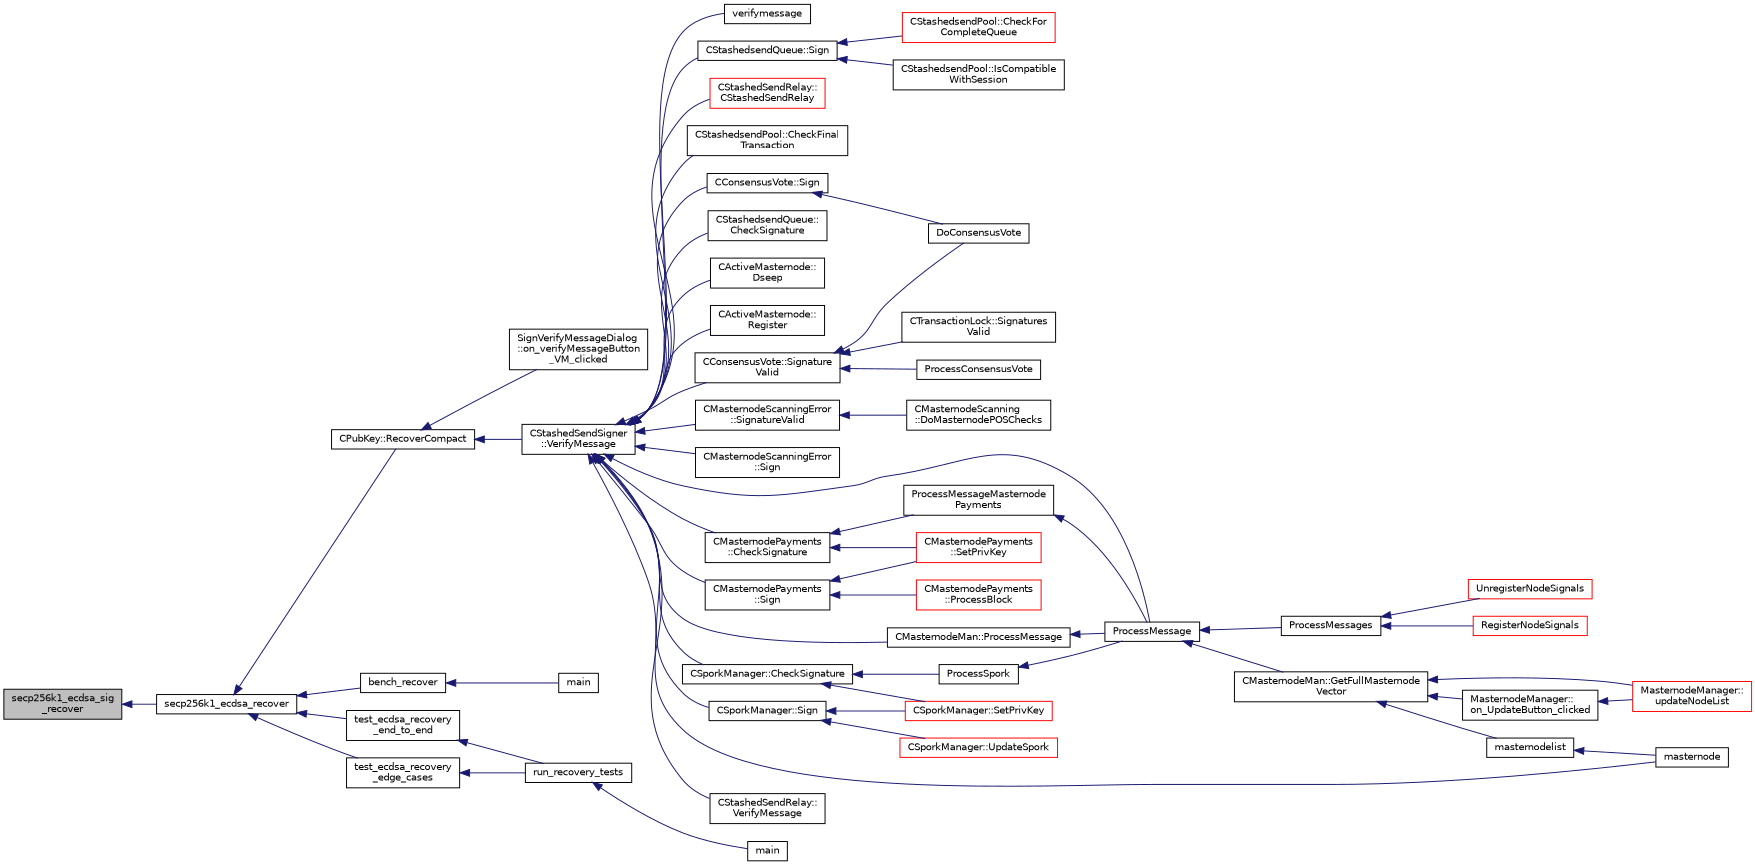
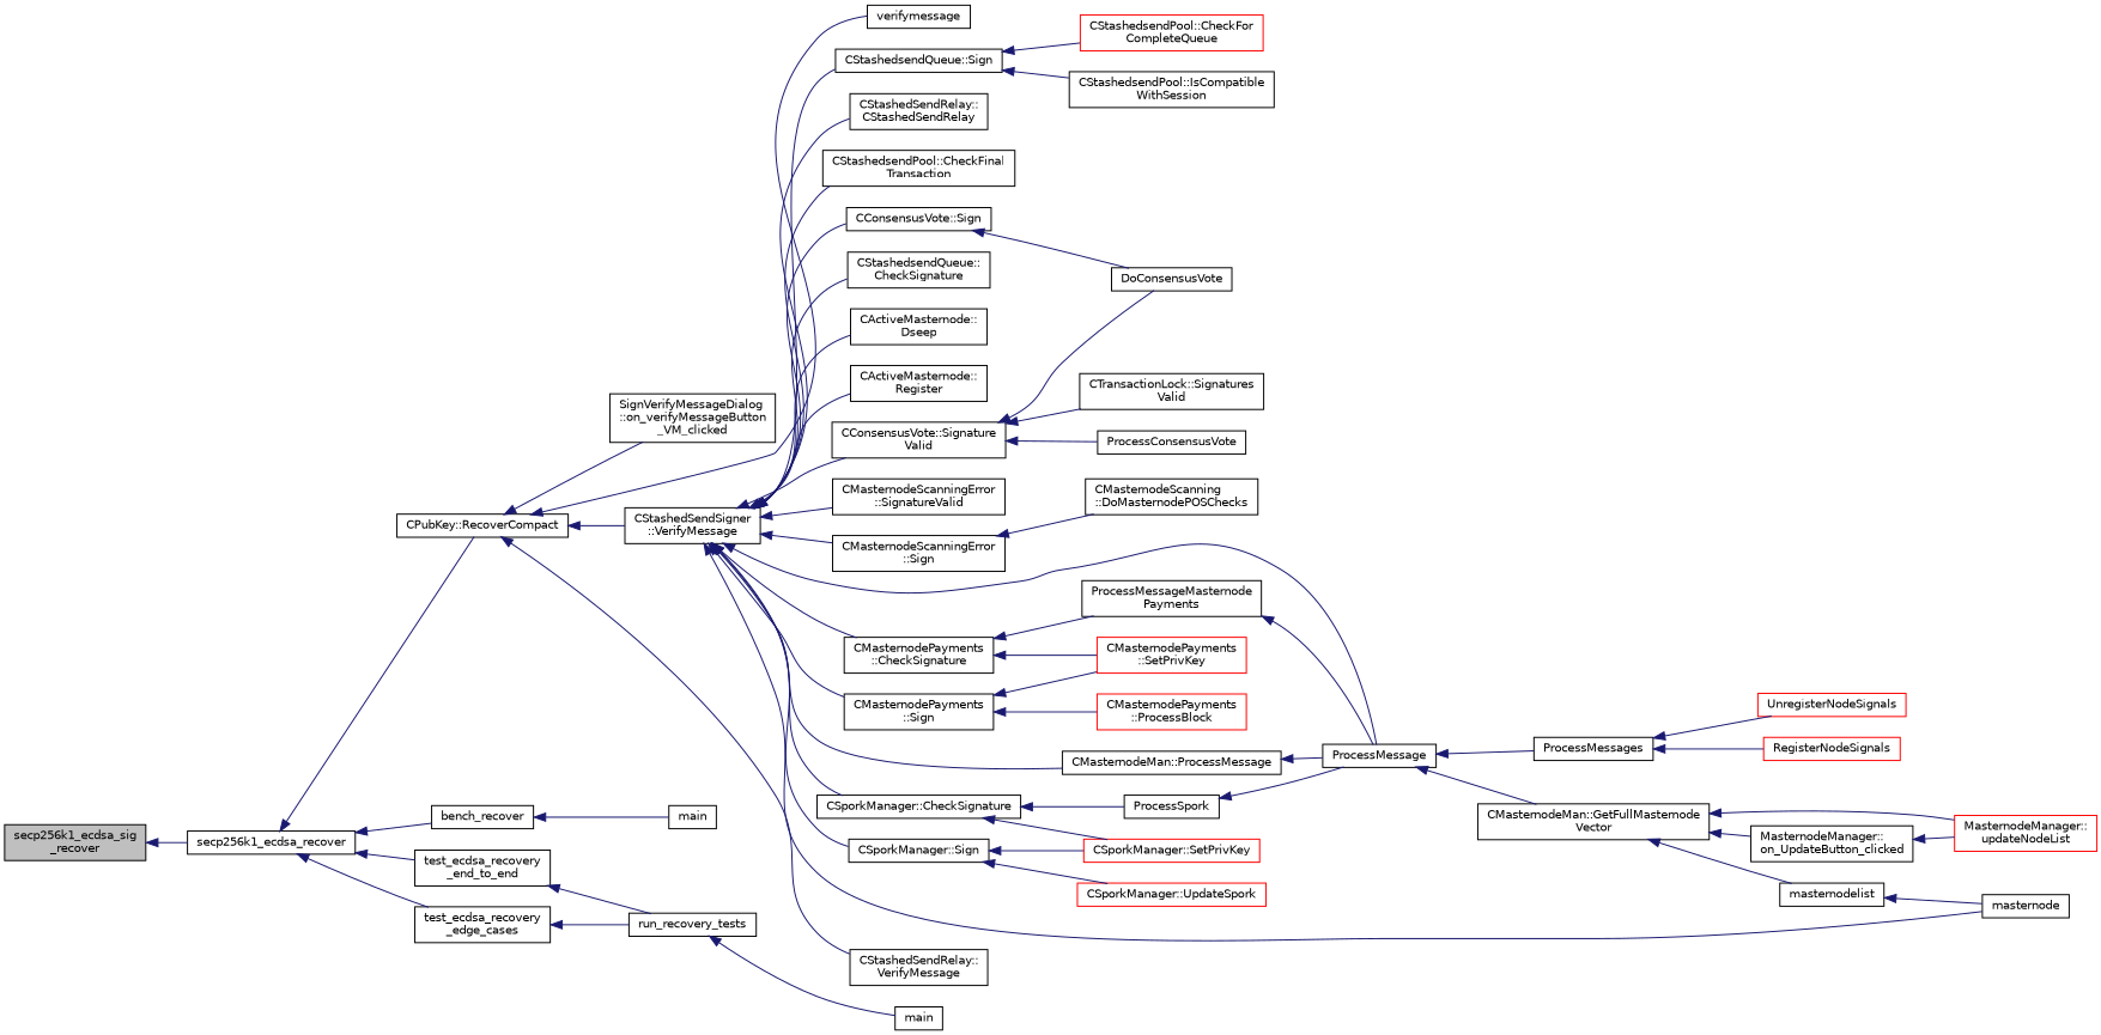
  digraph {
    rankdir=LR
    node [color=black fillcolor=white fontname=Helvetica fontsize=10 shape=record style=filled]
    edge [color=midnightblue dir=back fontname=Helvetica fontsize=10 labelfontname=Helvetica labelfontsize=10 style=solid]
    n1 [fillcolor=grey75 fontcolor=black height=0.2 label="secp256k1_ecdsa_sig\l_recover" width=0.4]
    n2 [height=0.2 label=secp256k1_ecdsa_recover width=0.4]
    n3 [height=0.2 label="CPubKey::RecoverCompact" width=0.4]
    n4 [height=0.2 label=bench_recover width=0.4]
    n5 [height=0.2 label="test_ecdsa_recovery\l_end_to_end" width=0.4]
    n6 [height=0.2 label="test_ecdsa_recovery\l_edge_cases" width=0.4]
    n7 [height=0.2 label="SignVerifyMessageDialog\l::on_verifyMessageButton\l_VM_clicked" width=0.4]
    n8 [height=0.2 label=verifymessage width=0.4]
    n9 [height=0.2 label="CStashedSendSigner\l::VerifyMessage" width=0.4]
    n10 [height=0.2 label=main width=0.4]
    n11 [height=0.2 label=run_recovery_tests width=0.4]
    n12 [height=0.2 label="CActiveMasternode::\lDseep" width=0.4]
    n13 [height=0.2 label="CActiveMasternode::\lRegister" width=0.4]
    n14 [height=0.2 label="CConsensusVote::Signature\lValid" width=0.4]
    n15 [height=0.2 label=ProcessMessage width=0.4]
    n16 [height=0.2 label=masternode width=0.4]
    n17 [height=0.2 label="CConsensusVote::Sign" width=0.4]
    n18 [height=0.2 label="CMasternodePayments\l::CheckSignature" width=0.4]
    n19 [height=0.2 label="CMasternodePayments\l::Sign" width=0.4]
    n20 [height=0.2 label="CMasternodeScanningError\l::SignatureValid" width=0.4]
    n21 [height=0.2 label="CMasternodeScanningError\l::Sign" width=0.4]
    n22 [height=0.2 label="CMasternodeMan::ProcessMessage" width=0.4]
    n23 [height=0.2 label="CSporkManager::CheckSignature" width=0.4]
    n24 [height=0.2 label="CSporkManager::Sign" width=0.4]
-   n25 [color=red height=0.2 label="CStashedSendRelay::\lCStashedSendRelay" width=0.4]
+   n25 [height=0.2 label="CStashedSendRelay::\lCStashedSendRelay" width=0.4]
    n26 [height=0.2 label="CStashedSendRelay::\lVerifyMessage" width=0.4]
    n27 [height=0.2 label="CStashedsendPool::CheckFinal\lTransaction" width=0.4]
    n28 [height=0.2 label="CStashedsendQueue::Sign" width=0.4]
    n29 [height=0.2 label="CStashedsendQueue::\lCheckSignature" width=0.4]
    n30 [height=0.2 label=DoConsensusVote width=0.4]
    n31 [height=0.2 label=ProcessConsensusVote width=0.4]
    n32 [height=0.2 label="CTransactionLock::Signatures\lValid" width=0.4]
    n33 [height=0.2 label=ProcessMessages width=0.4]
    n34 [height=0.2 label="CMasternodeMan::GetFullMasternode\lVector" width=0.4]
    n35 [height=0.2 label="ProcessMessageMasternode\lPayments" width=0.4]
    n36 [color=red height=0.2 label="CMasternodePayments\l::SetPrivKey" width=0.4]
    n37 [color=red height=0.2 label="CMasternodePayments\l::ProcessBlock" width=0.4]
    n38 [height=0.2 label="CMasternodeScanning\l::DoMasternodePOSChecks" width=0.4]
    n39 [height=0.2 label=ProcessSpork width=0.4]
    n40 [color=red height=0.2 label="CSporkManager::SetPrivKey" width=0.4]
    n41 [color=red height=0.2 label="CSporkManager::UpdateSpork" width=0.4]
    n42 [color=red height=0.2 label="CStashedsendPool::CheckFor\lCompleteQueue" width=0.4]
    n43 [height=0.2 label="CStashedsendPool::IsCompatible\lWithSession" width=0.4]
    n44 [color=red height=0.2 label=RegisterNodeSignals width=0.4]
    n45 [color=red height=0.2 label=UnregisterNodeSignals width=0.4]
    n46 [color=red height=0.2 label="MasternodeManager::\lupdateNodeList" width=0.4]
    n47 [height=0.2 label="MasternodeManager::\lon_UpdateButton_clicked" width=0.4]
    n48 [height=0.2 label=masternodelist width=0.4]
    n49 [height=0.2 label=main width=0.4]
    n1 -> n2
    n2 -> n3
    n2 -> n4
    n2 -> n5
    n2 -> n6
    n3 -> n7
-   n9 -> n8
+   n3 -> n8
    n3 -> n9
    n4 -> n10
    n5 -> n11
    n6 -> n11
    n9 -> n12
    n9 -> n13
    n9 -> n14
    n9 -> n15
    n9 -> n16
    n9 -> n17
    n9 -> n18
    n9 -> n19
    n9 -> n20
    n9 -> n21
    n9 -> n22
    n9 -> n23
    n9 -> n24
    n9 -> n25
-   n9 -> n26
+   n3 -> n26
    n9 -> n27
    n9 -> n28
    n9 -> n29
    n11 -> n49
    n14 -> n30
    n14 -> n31
    n14 -> n32
    n15 -> n33
    n15 -> n34
    n17 -> n30
    n18 -> n35
    n18 -> n36
    n19 -> n36
    n19 -> n37
-   n20 -> n38
+   n21 -> n38
    n22 -> n15
    n23 -> n39
    n23 -> n40
    n24 -> n40
    n24 -> n41
    n28 -> n42
    n28 -> n43
    n33 -> n44
    n33 -> n45
    n34 -> n46
    n34 -> n47
    n34 -> n48
    n35 -> n15
    n39 -> n15
    n47 -> n46
    n48 -> n16
  }
